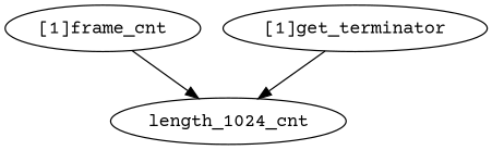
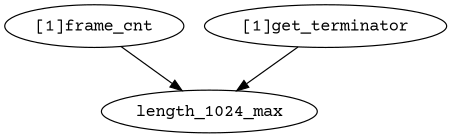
  strict digraph {
    fontname="Courier Prime"
    node [complexity=5 fontname="Courier Prime" importance=0.0849291661211 rank=0.0169858332242]
    edge [fontname="Courier Prime"]
-   length_1024_max [complexity=0 importance=0.0445817123167 rank=0.0 label=length_1024_cnt]
+   length_1024_max [complexity=0 importance=0.0445817123167 rank=0.0]
    "[1]frame_cnt"
    "[1]get_terminator"
    "[1]frame_cnt" -> length_1024_max
    "[1]get_terminator" -> length_1024_max
  }
